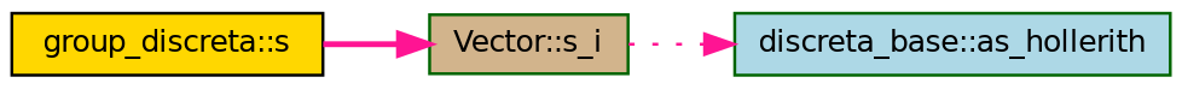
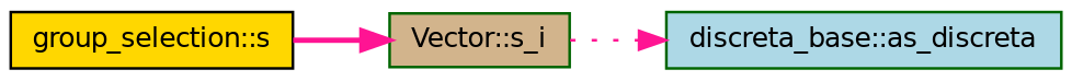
  digraph {
    fontname="DejaVu Sans"
    rankdir=LR
    node [color=darkgreen fontname="DejaVu Sans" fontsize=10 shape=record style=filled]
    edge [color=deeppink fontname="DejaVu Sans" fontsize=10 labelfontname=Helvetica labelfontsize=10]
-   n1 [color=black fillcolor=gold fontcolor=black height=0.2 label="group_discreta::s" width=0.4]
+   n1 [color=black fillcolor=gold fontcolor=black height=0.2 label="group_selection::s" width=0.4]
    n2 [fillcolor=tan height=0.2 label="Vector::s_i" width=0.4]
-   n3 [fillcolor=lightblue height=0.2 label="discreta_base::as_hollerith" width=0.4]
+   n3 [fillcolor=lightblue height=0.2 label="discreta_base::as_discreta" width=0.4]
    n1 -> n2 [style=bold]
    n2 -> n3 [style=dotted]
  }
